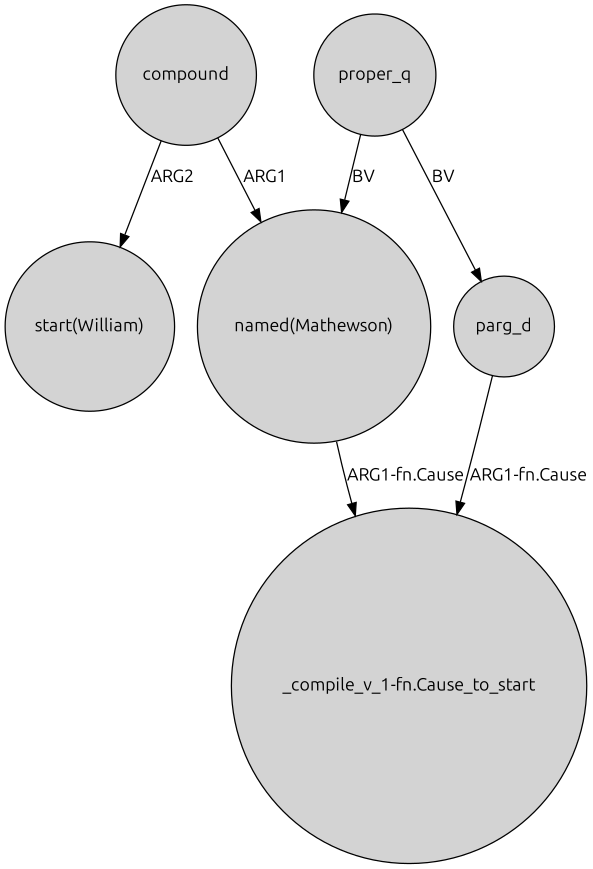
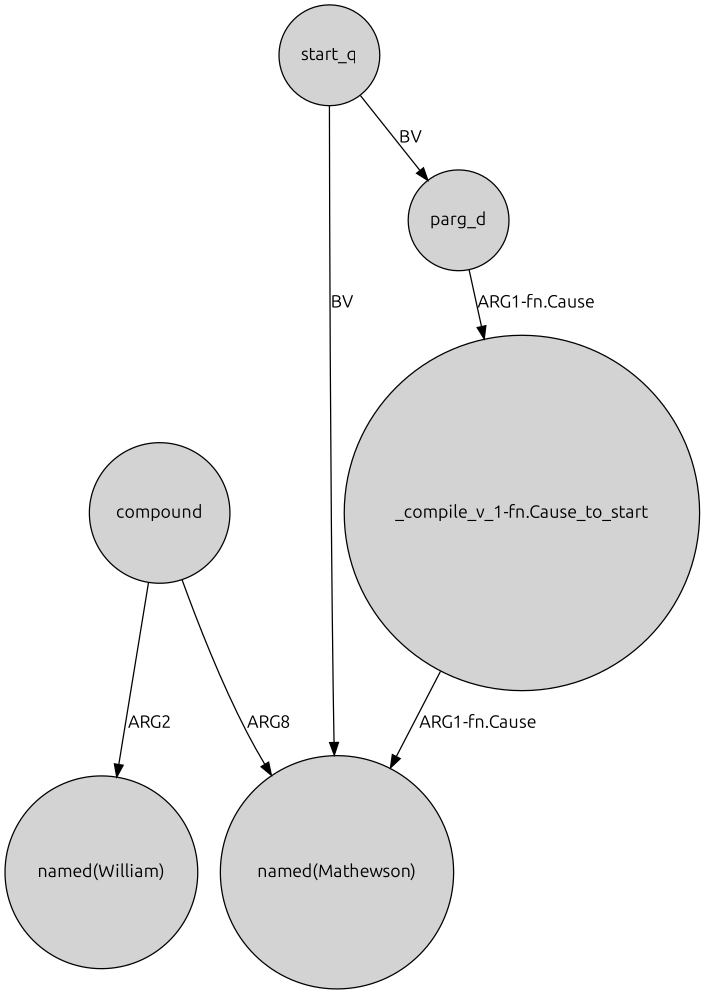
  digraph {
    fontname=Ubuntu
    node [fontname=Ubuntu shape=circle style=filled]
    edge [fontname=Ubuntu]
    "_compile_v_1-fn.Cause_to_start"
    "named(Mathewson)"
    compound
-   "named(William)" [label="start(William)"]
-   proper_q
+   "named(William)"
+   proper_q [label=start_q]
    parg_d
-   "named(Mathewson)" -> "_compile_v_1-fn.Cause_to_start" [label="ARG1-fn.Cause"]
-   compound -> "named(Mathewson)" [label=ARG1]
+   "_compile_v_1-fn.Cause_to_start" -> "named(Mathewson)" [label="ARG1-fn.Cause"]
+   compound -> "named(Mathewson)" [label=ARG8]
    compound -> "named(William)" [label=ARG2]
    proper_q -> "named(Mathewson)" [label=BV]
    proper_q -> parg_d [label=BV]
    parg_d -> "_compile_v_1-fn.Cause_to_start" [label="ARG1-fn.Cause"]
  }
